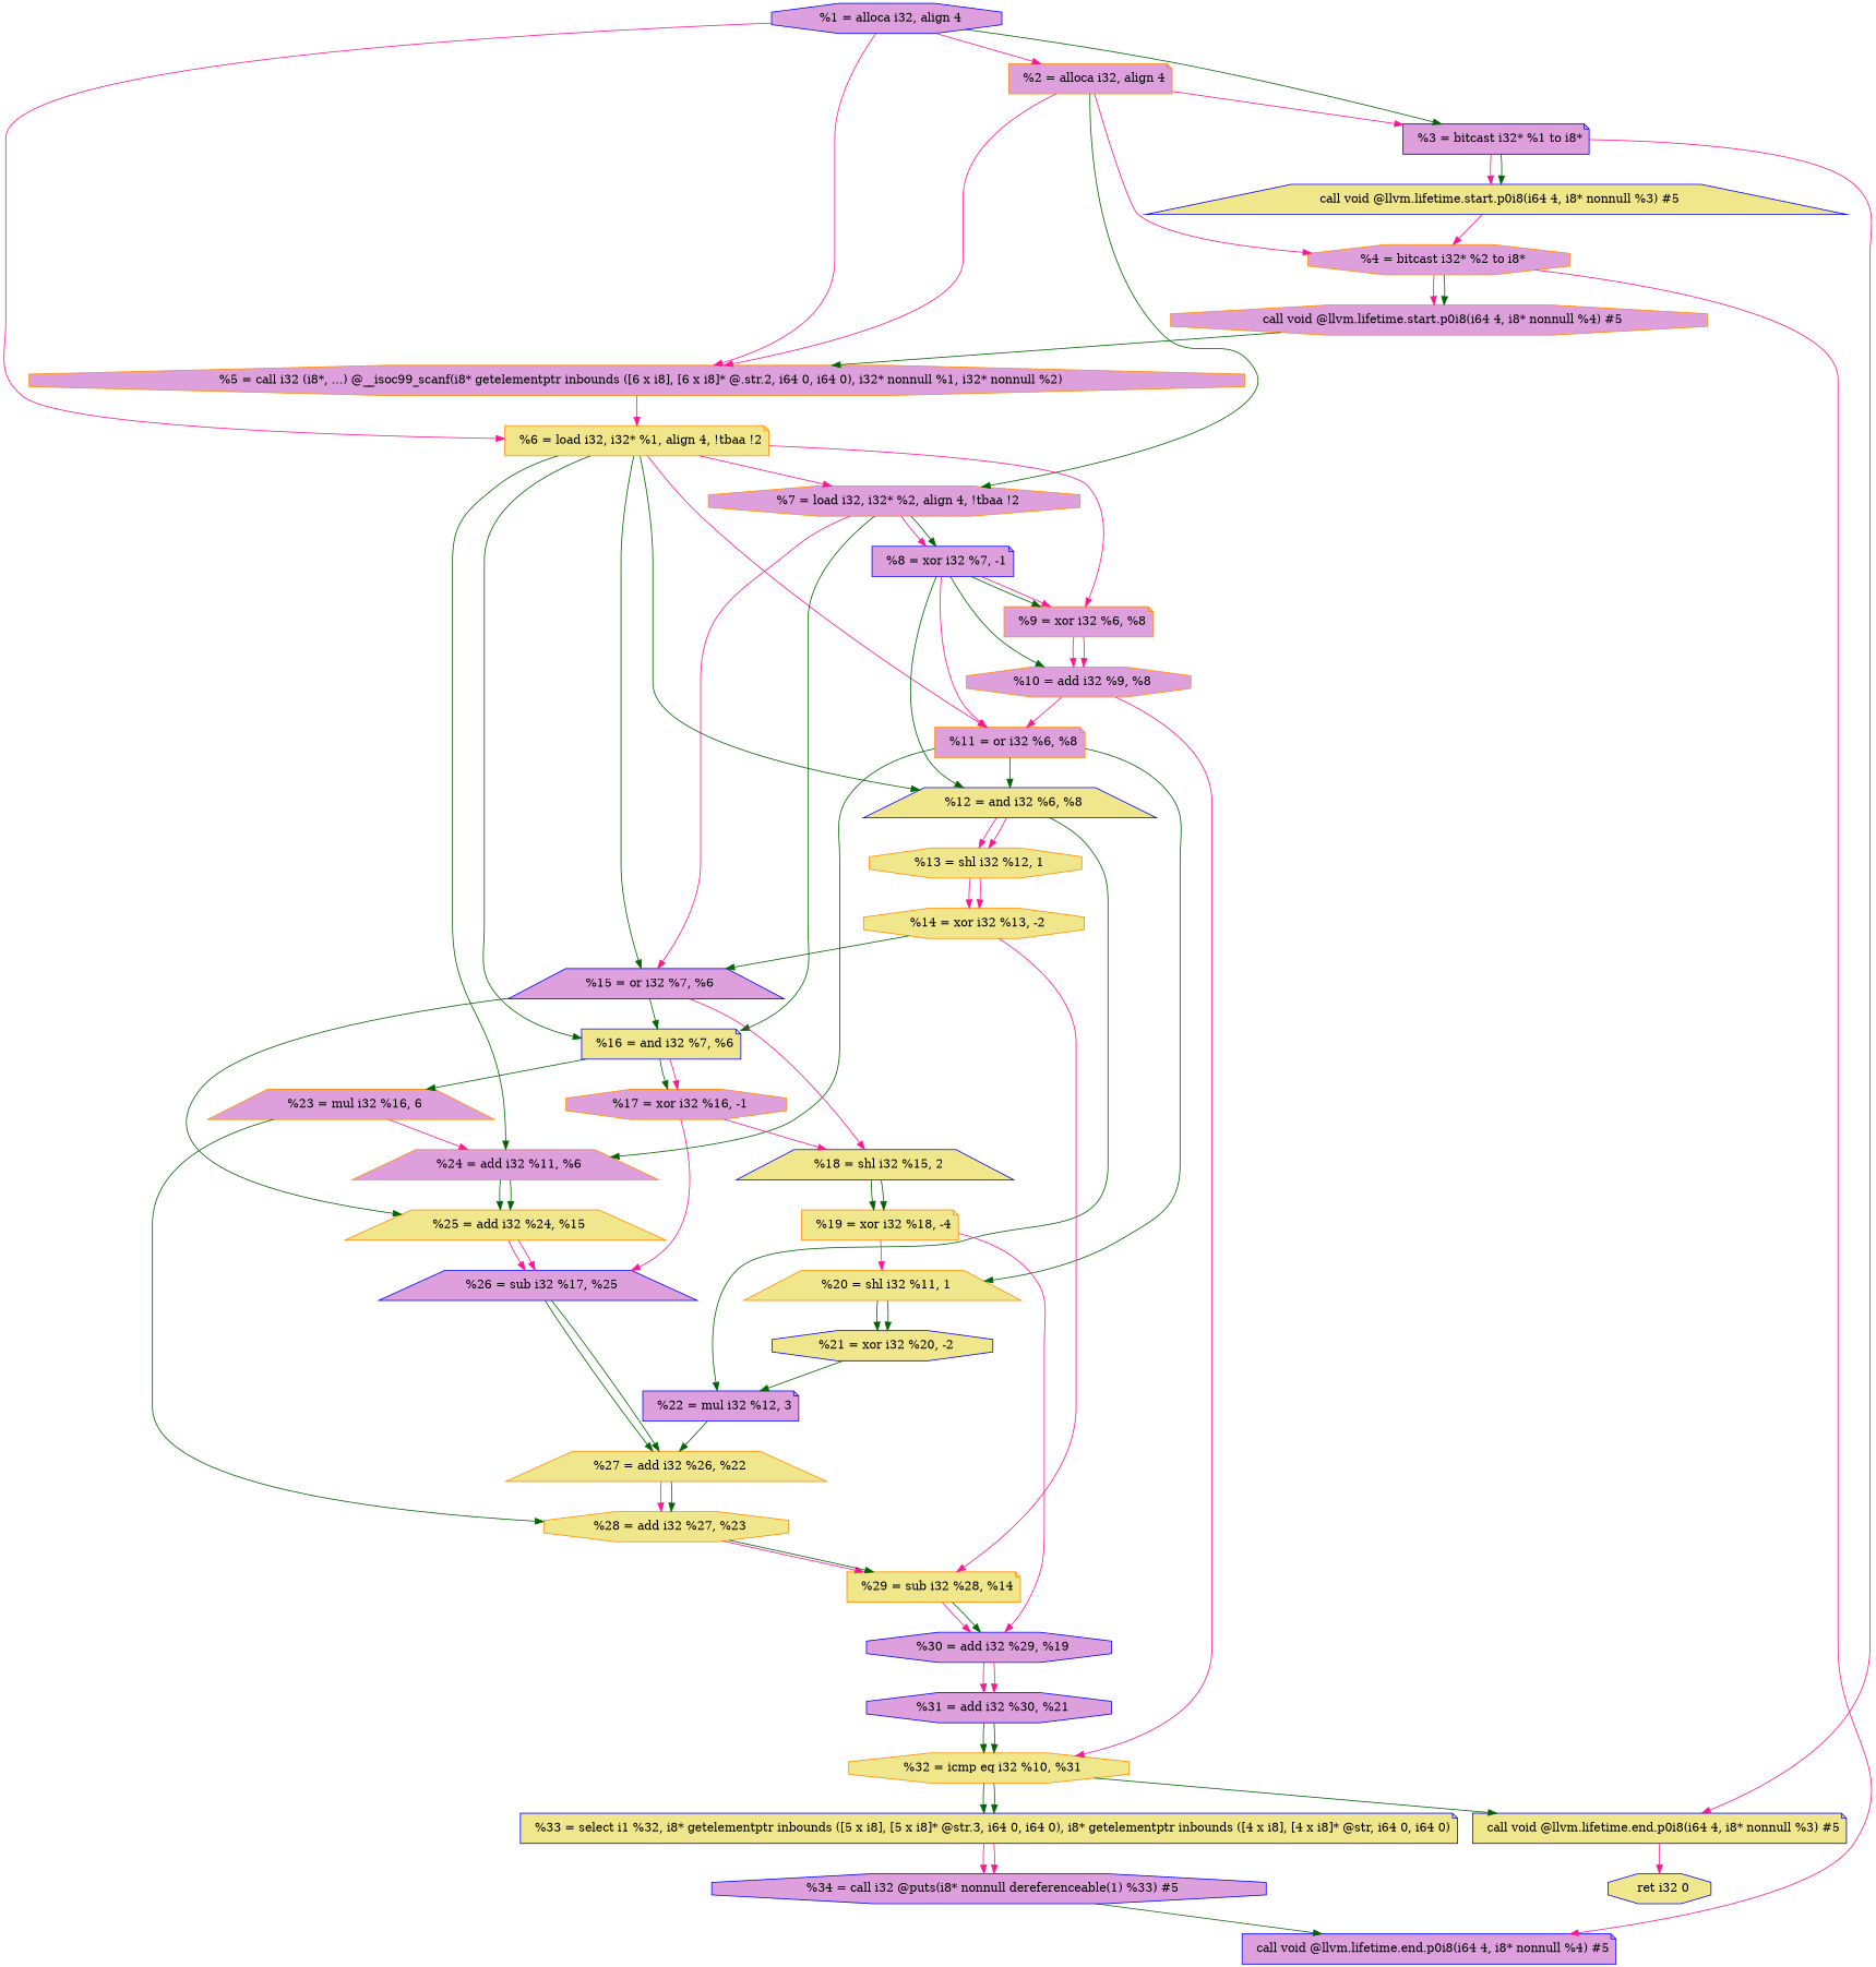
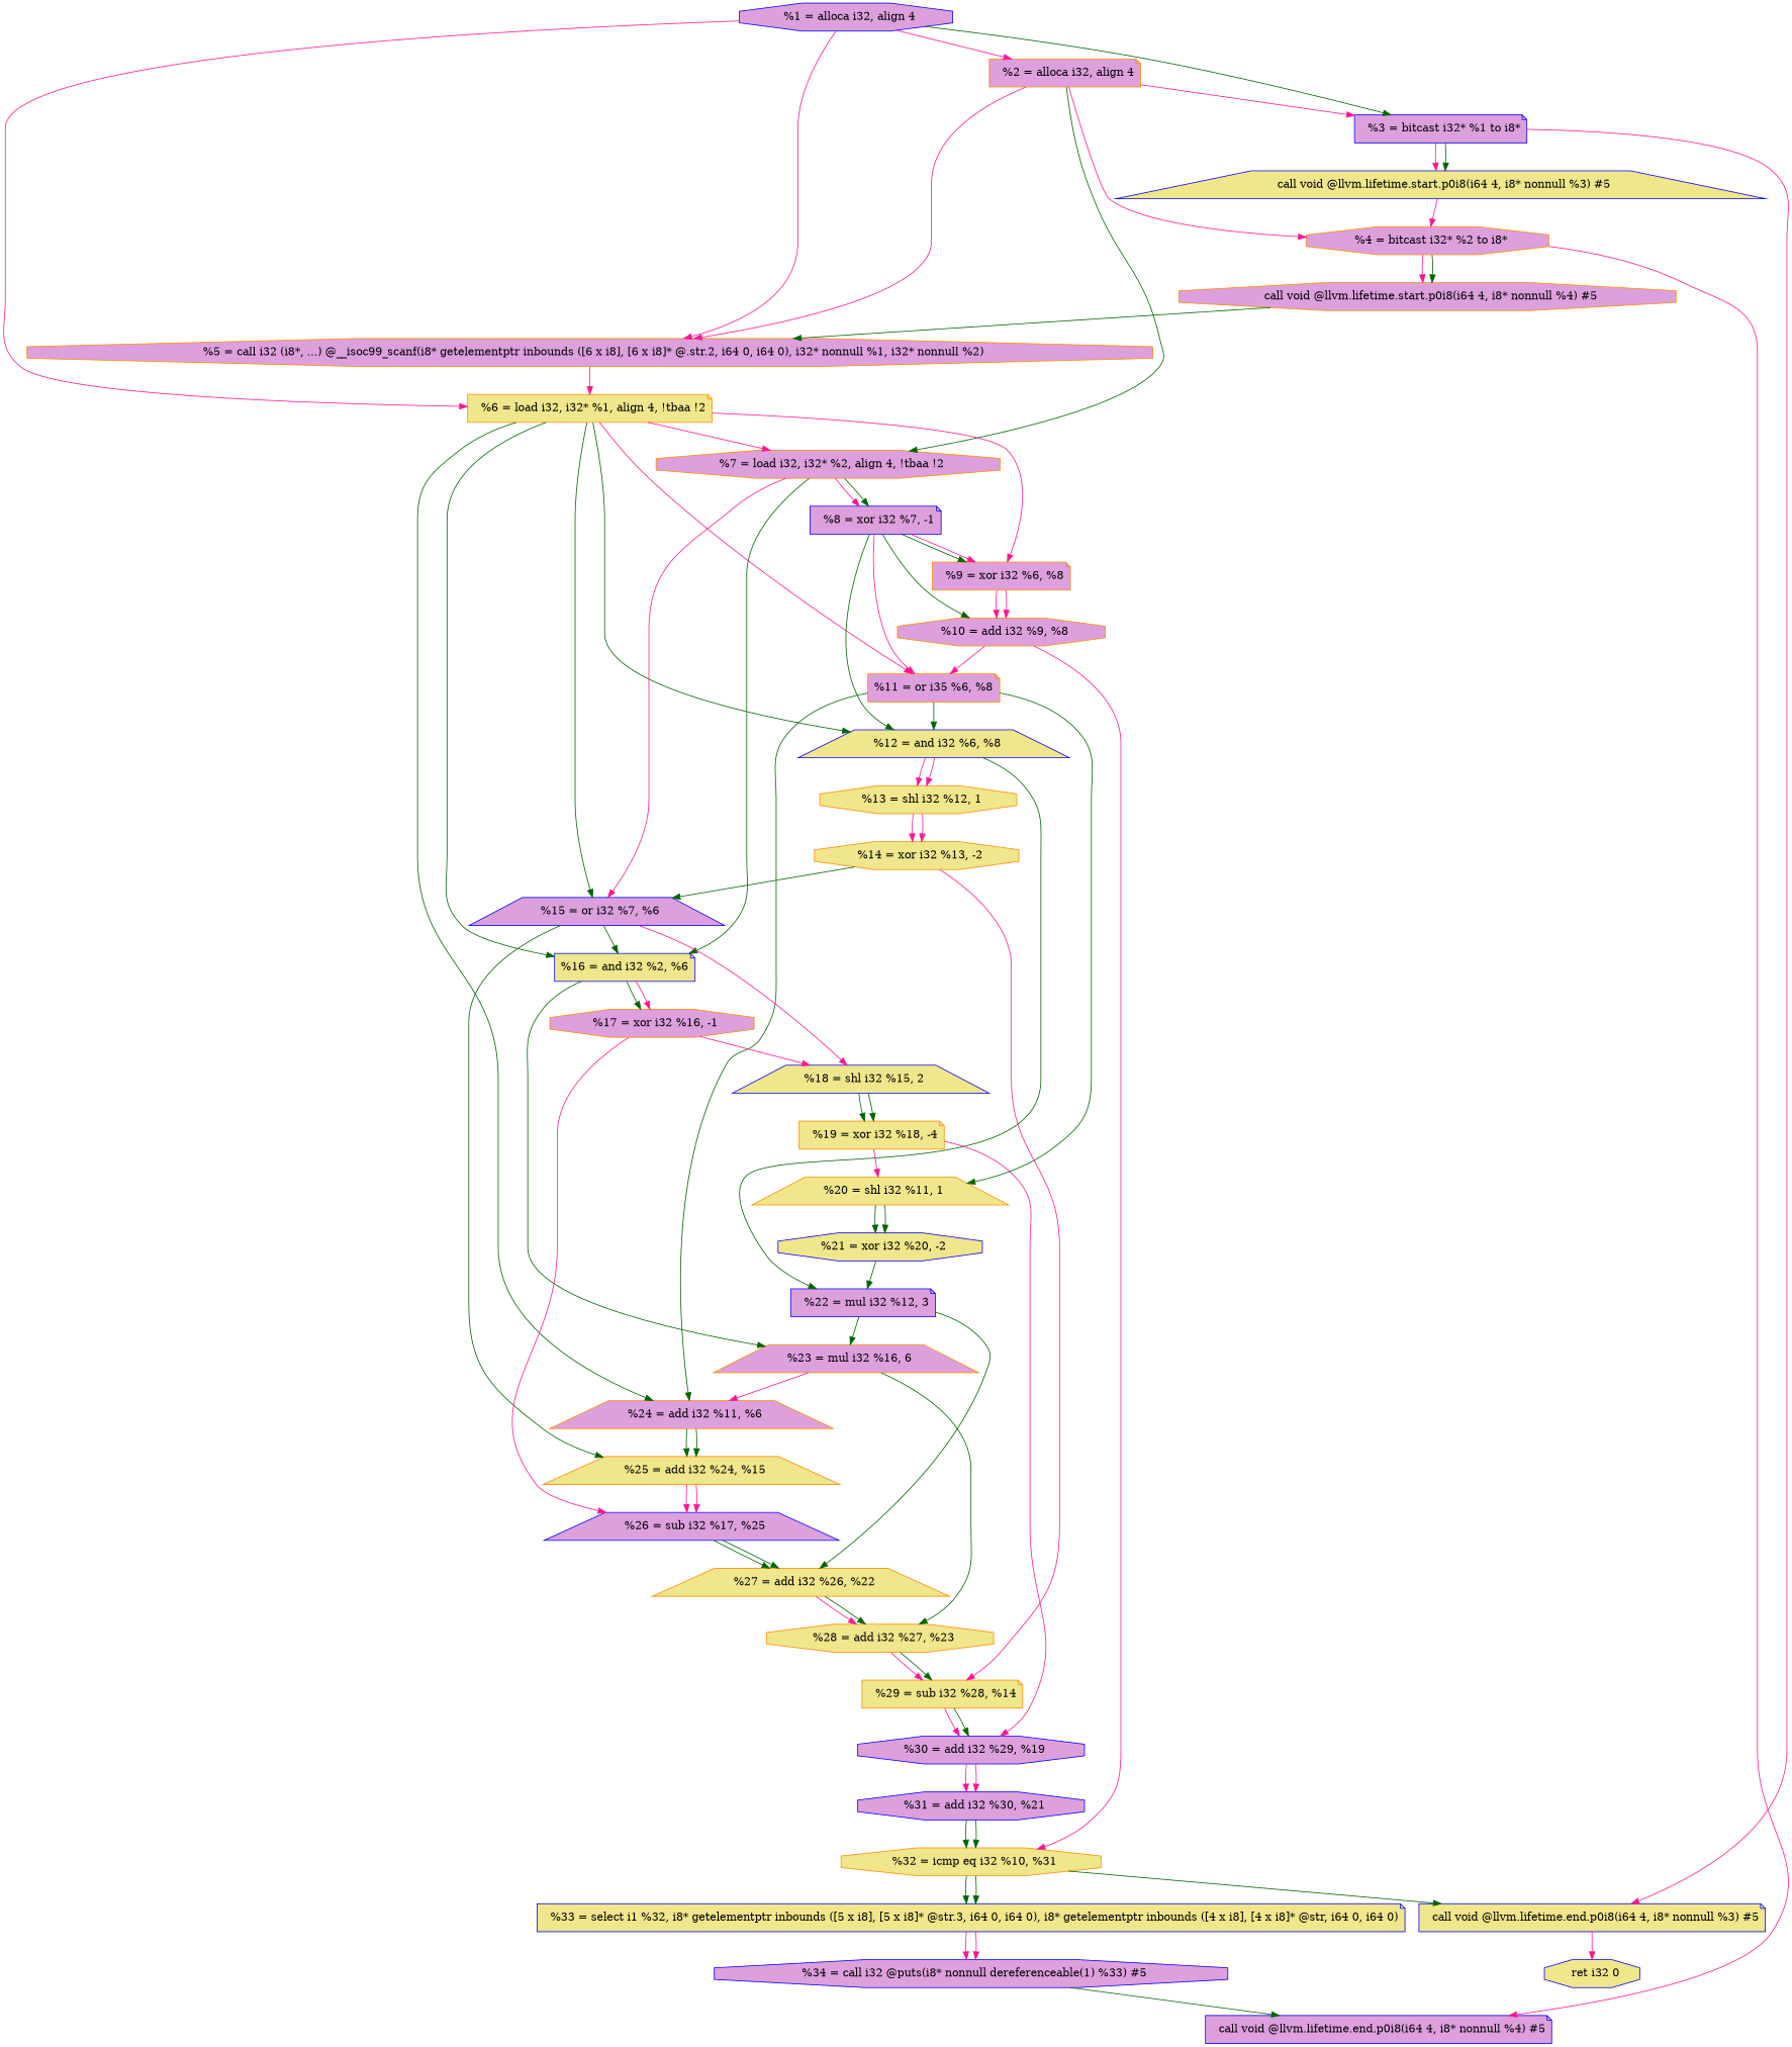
  digraph {
    node [color=darkorange fillcolor=plum shape=octagon style=filled]
    edge [color=deeppink]
    n1 [color=blue label="  %1 = alloca i32, align 4"]
    n2 [label="  %2 = alloca i32, align 4" shape=note]
    n3 [color=blue label="  %3 = bitcast i32* %1 to i8*" shape=note]
    n4 [label="  %5 = call i32 (i8*, ...) @__isoc99_scanf(i8* getelementptr inbounds ([6 x i8], [6 x i8]* @.str.2, i64 0, i64 0), i32* nonnull %1, i32* nonnull %2)"]
    n5 [fillcolor=khaki label="  %6 = load i32, i32* %1, align 4, !tbaa !2" shape=note]
    n6 [label="  %4 = bitcast i32* %2 to i8*"]
    n7 [label="  %7 = load i32, i32* %2, align 4, !tbaa !2"]
    n8 [color=blue fillcolor=khaki label="  call void @llvm.lifetime.start.p0i8(i64 4, i8* nonnull %3) #5" shape=trapezium]
    n9 [color=blue fillcolor=khaki label="  call void @llvm.lifetime.end.p0i8(i64 4, i8* nonnull %3) #5" shape=note]
    n10 [label="  %9 = xor i32 %6, %8" shape=note]
-   n11 [label="  %11 = or i32 %6, %8" shape=note]
+   n11 [label="%11 = or i35 %6, %8" shape=note]
    n12 [color=blue fillcolor=khaki label="  %12 = and i32 %6, %8" shape=trapezium]
    n13 [color=blue label="  %15 = or i32 %7, %6" shape=trapezium]
-   n14 [color=blue fillcolor=khaki label="  %16 = and i32 %7, %6" shape=note]
+   n14 [color=blue fillcolor=khaki label="%16 = and i32 %2, %6" shape=note]
    n15 [label="  %24 = add i32 %11, %6" shape=trapezium]
    n16 [label="  call void @llvm.lifetime.start.p0i8(i64 4, i8* nonnull %4) #5"]
    n17 [color=blue label="  call void @llvm.lifetime.end.p0i8(i64 4, i8* nonnull %4) #5" shape=note]
    n18 [color=blue label="  %8 = xor i32 %7, -1" shape=note]
    n19 [color=blue fillcolor=khaki label="  ret i32 0"]
    n20 [label="  %10 = add i32 %9, %8"]
    n21 [fillcolor=khaki label="  %20 = shl i32 %11, 1" shape=trapezium]
    n22 [fillcolor=khaki label="  %13 = shl i32 %12, 1"]
    n23 [color=blue label="  %22 = mul i32 %12, 3" shape=note]
    n24 [color=blue fillcolor=khaki label="  %18 = shl i32 %15, 2" shape=trapezium]
    n25 [fillcolor=khaki label="  %25 = add i32 %24, %15" shape=trapezium]
    n26 [label="  %17 = xor i32 %16, -1"]
    n27 [label="  %23 = mul i32 %16, 6" shape=trapezium]
    n28 [fillcolor=khaki label="  %32 = icmp eq i32 %10, %31"]
    n29 [color=blue fillcolor=khaki label="  %33 = select i1 %32, i8* getelementptr inbounds ([5 x i8], [5 x i8]* @str.3, i64 0, i64 0), i8* getelementptr inbounds ([4 x i8], [4 x i8]* @str, i64 0, i64 0)" shape=note]
    n30 [color=blue fillcolor=khaki label="  %21 = xor i32 %20, -2"]
    n31 [fillcolor=khaki label="  %14 = xor i32 %13, -2"]
    n32 [fillcolor=khaki label="  %27 = add i32 %26, %22" shape=trapezium]
    n33 [fillcolor=khaki label="  %29 = sub i32 %28, %14" shape=note]
    n34 [color=blue label="  %30 = add i32 %29, %19"]
    n35 [fillcolor=khaki label="  %19 = xor i32 %18, -4" shape=note]
    n36 [color=blue label="  %26 = sub i32 %17, %25" shape=trapezium]
    n37 [fillcolor=khaki label="  %28 = add i32 %27, %23"]
    n38 [color=blue label="  %31 = add i32 %30, %21"]
    n39 [color=blue label="  %34 = call i32 @puts(i8* nonnull dereferenceable(1) %33) #5"]
    n1 -> n2
    n1 -> n3 [color=darkgreen]
    n1 -> n4
    n1 -> n5
    n2 -> n3
    n2 -> n4
    n2 -> n6
    n2 -> n7 [color=darkgreen]
    n3 -> n8
    n3 -> n8 [color=darkgreen]
    n3 -> n9
    n4 -> n5
    n5 -> n7
    n5 -> n10
    n5 -> n11
    n5 -> n12 [color=darkgreen]
    n5 -> n13 [color=darkgreen]
    n5 -> n14 [color=darkgreen]
    n5 -> n15 [color=darkgreen]
    n6 -> n16
    n6 -> n16 [color=darkgreen]
    n6 -> n17
    n7 -> n13
    n7 -> n14 [color=darkgreen]
    n7 -> n18
    n7 -> n18 [color=darkgreen]
    n8 -> n6
    n9 -> n19
    n10 -> n20
    n10 -> n20
    n11 -> n12 [color=darkgreen]
    n11 -> n15 [color=darkgreen]
    n11 -> n21 [color=darkgreen]
    n12 -> n22
    n12 -> n22
    n12 -> n23 [color=darkgreen]
    n13 -> n14 [color=darkgreen]
    n13 -> n24
    n13 -> n25 [color=darkgreen]
    n14 -> n26 [color=darkgreen]
    n14 -> n26
    n14 -> n27 [color=darkgreen]
    n15 -> n25 [color=darkgreen]
    n15 -> n25 [color=darkgreen]
    n16 -> n4 [color=darkgreen]
    n18 -> n10 [color=darkgreen]
    n18 -> n10
    n18 -> n11
    n18 -> n12 [color=darkgreen]
    n18 -> n20 [color=darkgreen]
    n20 -> n11
    n20 -> n28
    n21 -> n30 [color=darkgreen]
    n21 -> n30 [color=darkgreen]
    n22 -> n31
    n22 -> n31
+   n23 -> n27 [color=darkgreen]
    n23 -> n32 [color=darkgreen]
    n24 -> n35 [color=darkgreen]
    n24 -> n35 [color=darkgreen]
    n25 -> n36
    n25 -> n36
    n26 -> n24
    n26 -> n36
    n27 -> n15
    n27 -> n37 [color=darkgreen]
    n28 -> n9 [color=darkgreen]
    n28 -> n29 [color=darkgreen]
    n28 -> n29 [color=darkgreen]
    n29 -> n39
    n29 -> n39
    n30 -> n23 [color=darkgreen]
    n31 -> n13 [color=darkgreen]
    n31 -> n33
    n32 -> n37
    n32 -> n37 [color=darkgreen]
    n33 -> n34
    n33 -> n34 [color=darkgreen]
    n34 -> n38
    n34 -> n38
    n35 -> n21
    n35 -> n34
    n36 -> n32 [color=darkgreen]
    n36 -> n32 [color=darkgreen]
    n37 -> n33
    n37 -> n33 [color=darkgreen]
    n38 -> n28 [color=darkgreen]
    n38 -> n28 [color=darkgreen]
    n39 -> n17 [color=darkgreen]
  }
